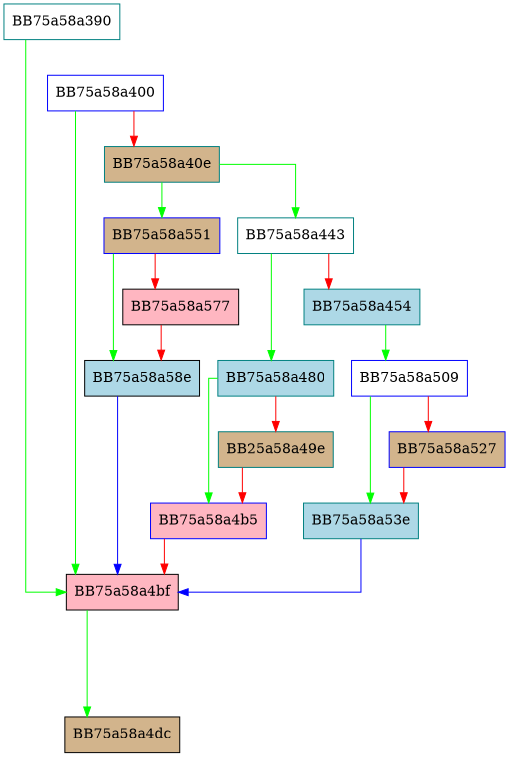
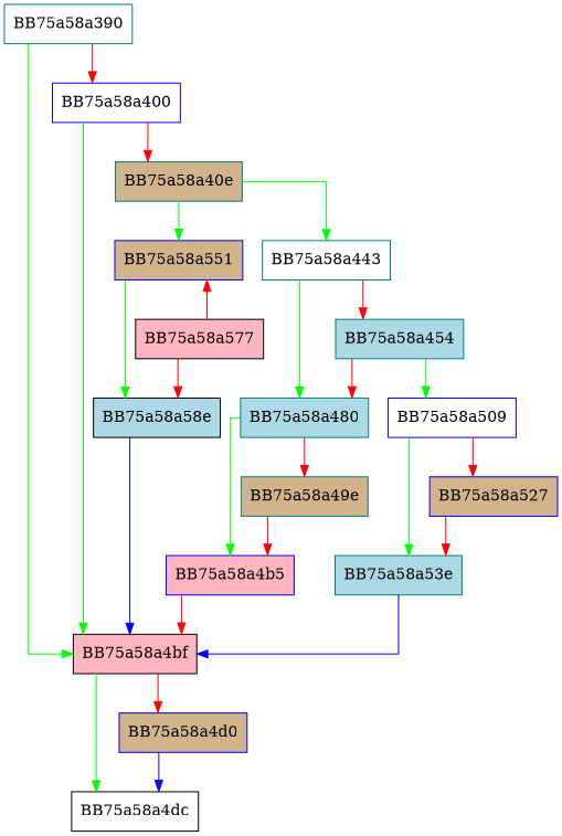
  digraph {
    splines=ortho
    node [color=teal fillcolor=white shape=box style=filled]
    edge [color=red]
    BB75a58a390
    BB75a58a4bf [color=black fillcolor=lightpink]
    BB75a58a400 [color=blue]
-   BB75a58a4dc [color=black fillcolor=tan]
+   BB75a58a4dc [color=black]
+   BB75a58a4d0 [color=blue fillcolor=tan]
    BB75a58a40e [fillcolor=tan]
    BB75a58a551 [color=blue fillcolor=tan]
    BB75a58a443
    BB75a58a58e [color=black fillcolor=lightblue]
    BB75a58a577 [color=black fillcolor=lightpink]
    BB75a58a480 [fillcolor=lightblue]
    BB75a58a454 [fillcolor=lightblue]
    BB75a58a4b5 [color=blue fillcolor=lightpink]
-   BB75a58a49e [fillcolor=tan label=BB25a58a49e]
+   BB75a58a49e [fillcolor=tan]
    BB75a58a509 [color=blue]
    BB75a58a53e [fillcolor=lightblue]
    BB75a58a527 [color=blue fillcolor=tan]
    BB75a58a390 -> BB75a58a4bf [color=green]
+   BB75a58a390 -> BB75a58a400
    BB75a58a4bf -> BB75a58a4dc [color=green]
+   BB75a58a4bf -> BB75a58a4d0
    BB75a58a400 -> BB75a58a4bf [color=green]
    BB75a58a400 -> BB75a58a40e
+   BB75a58a4d0 -> BB75a58a4dc [color=blue]
    BB75a58a40e -> BB75a58a551 [color=green]
    BB75a58a40e -> BB75a58a443 [color=green]
    BB75a58a551 -> BB75a58a58e [color=green]
-   BB75a58a551 -> BB75a58a577
+   BB75a58a577 -> BB75a58a551
    BB75a58a443 -> BB75a58a480 [color=green]
    BB75a58a443 -> BB75a58a454
    BB75a58a58e -> BB75a58a4bf [color=blue]
    BB75a58a577 -> BB75a58a58e
    BB75a58a480 -> BB75a58a4b5 [color=green]
    BB75a58a480 -> BB75a58a49e
+   BB75a58a454 -> BB75a58a480
    BB75a58a454 -> BB75a58a509 [color=green]
    BB75a58a4b5 -> BB75a58a4bf
    BB75a58a49e -> BB75a58a4b5
    BB75a58a509 -> BB75a58a53e [color=green]
    BB75a58a509 -> BB75a58a527
    BB75a58a53e -> BB75a58a4bf [color=blue]
    BB75a58a527 -> BB75a58a53e
  }
